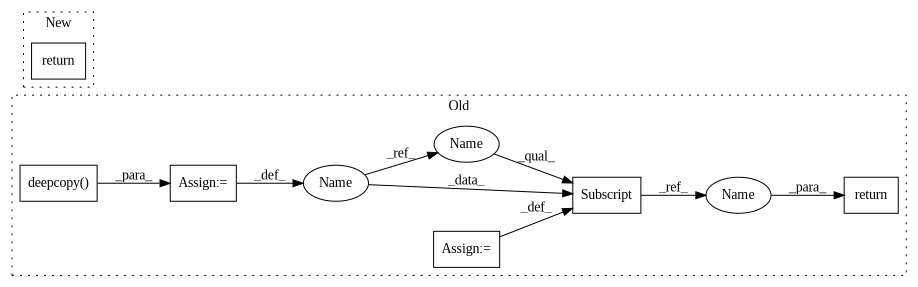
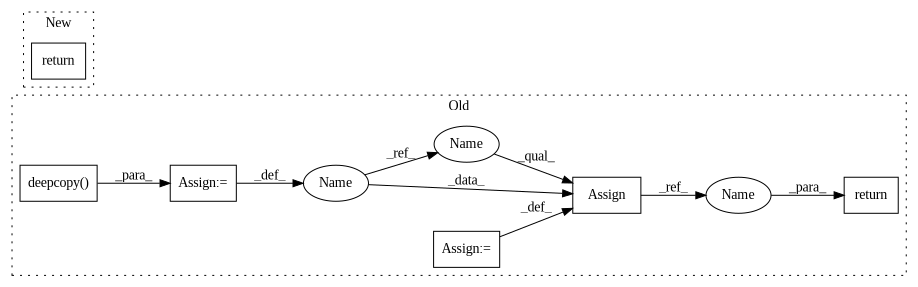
  digraph {
    rankdir=LR
    fontname="Liberation Serif"
    node [a=87 l=6 shape=box fontname="Liberation Serif"]
    edge [fontname="Liberation Serif"]
    n1 [a=75 l="14,1" label="deepcopy()" s="116,134"]
    n2 [a=68 l=3 label="Assign:=" s=113]
    n3 [a=93 l=7 label=return s=584]
-   n4 [a=63 l="23,0" label=Subscript s="523,0"]
+   n4 [a=63 l="23,0" label=Assign s="523,0"]
    n5 [label=Name s=107 shape=ellipse]
    n6 [a=68 l=3 label="Assign:=" s=201]
    n7 [label=Name s=523 shape=ellipse]
    n8 [label=Name s=591 shape=ellipse]
    n9 [a=93 l=7 label=return s=654]
    subgraph cluster_1 {
      label=Old
      style=dotted
      n1
      n2
      n3
      n4
      n5
      n6
      n7
      n8
    }
    subgraph cluster_2 {
      label=New
      style=dotted
      n9
    }
    n1 -> n2 [label=_para_]
    n2 -> n5 [label=_def_]
    n4 -> n8 [label=_ref_]
    n5 -> n4 [label=_data_]
    n5 -> n7 [label=_ref_]
    n6 -> n4 [label=_def_]
    n7 -> n4 [label=_qual_]
    n8 -> n3 [label=_para_]
  }
